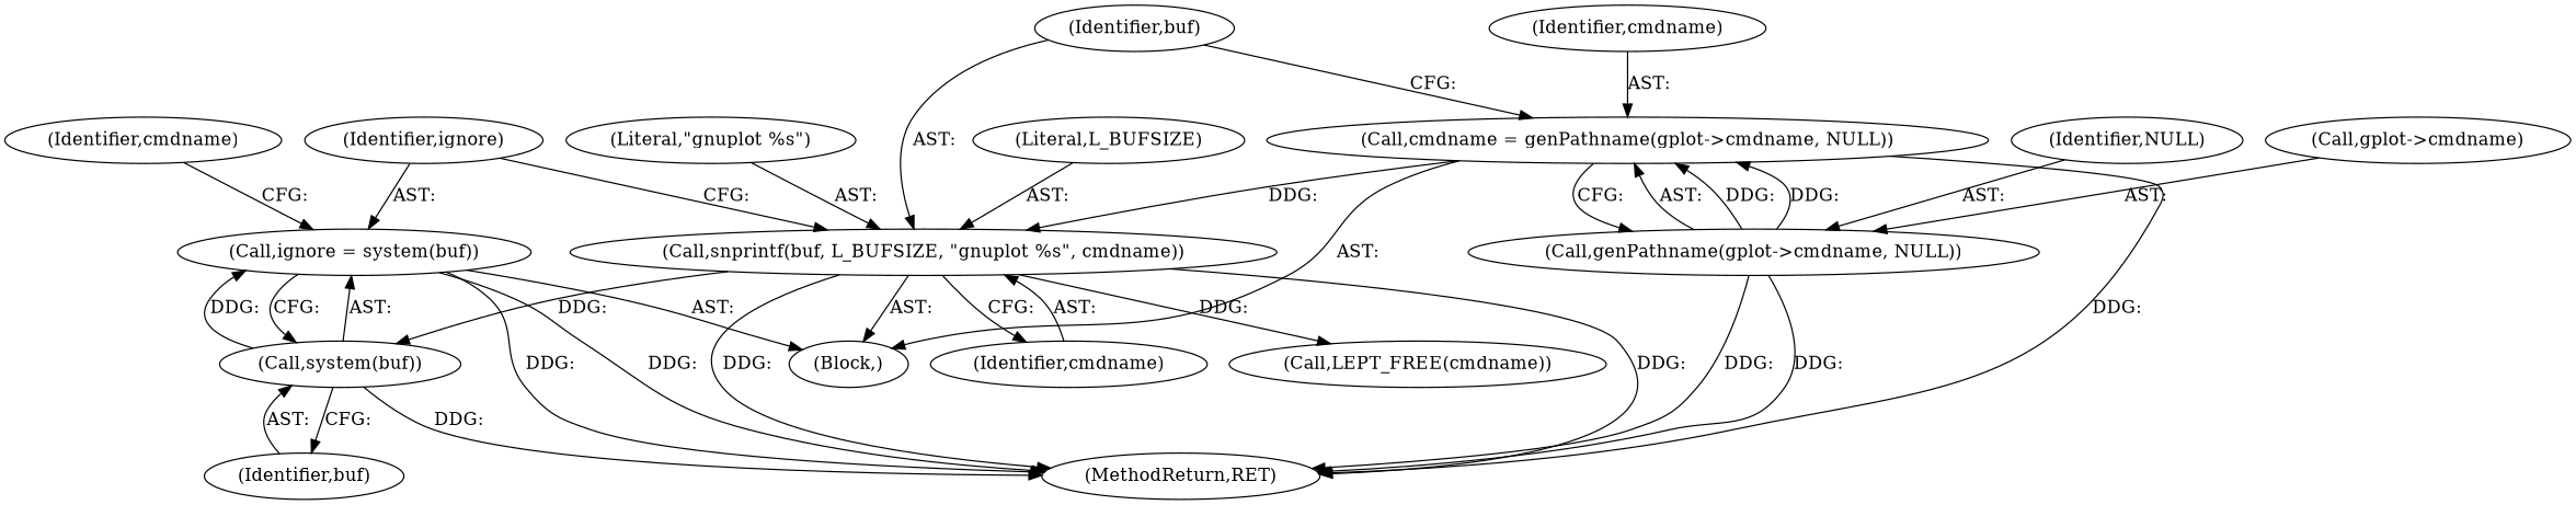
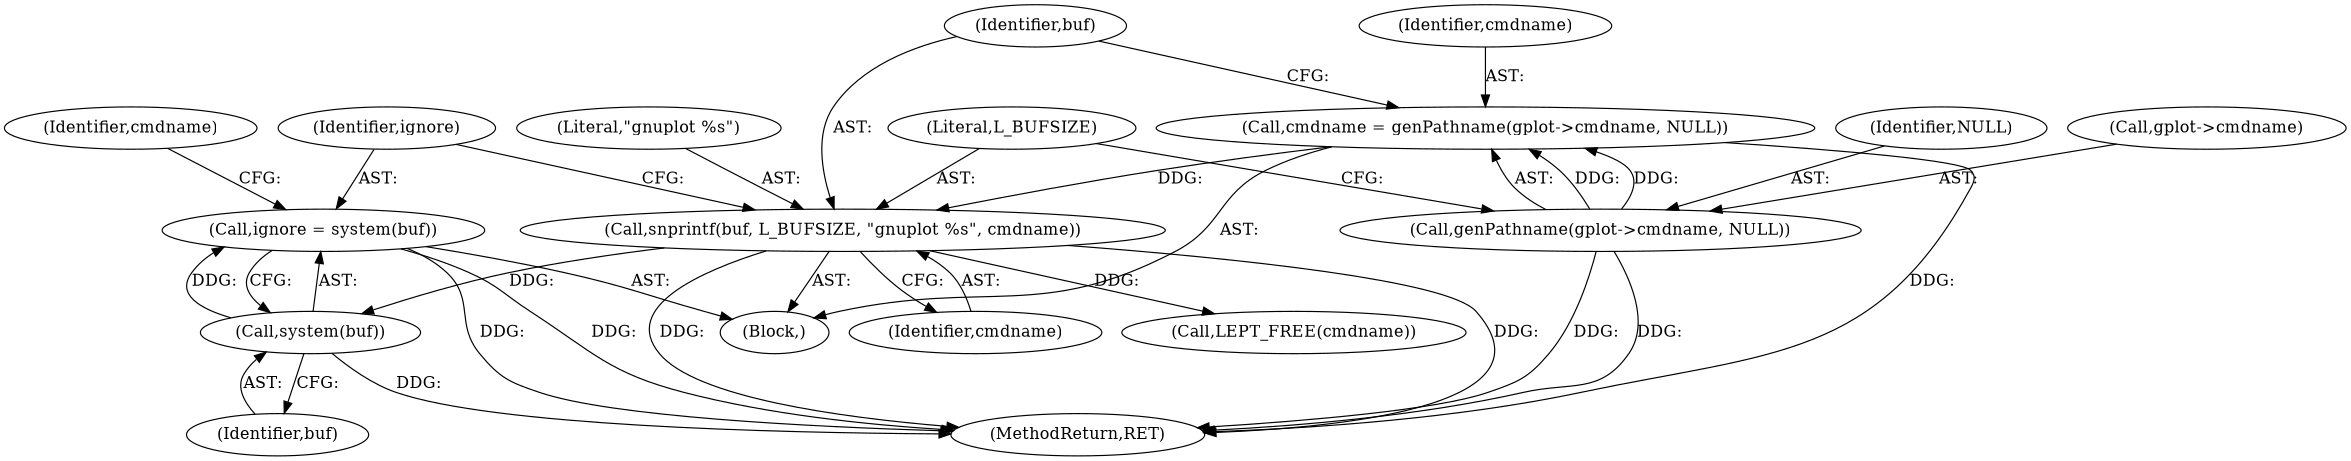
  digraph {
    n1 [label="(Call,ignore = system(buf))"]
    n2 [label="(Call,system(buf))"]
    n3 [label="(MethodReturn,RET)"]
    n4 [label="(Block,)"]
    n5 [label="(Identifier,buf)"]
    n6 [label="(Call,snprintf(buf, L_BUFSIZE, \"gnuplot %s\", cmdname))"]
    n7 [label="(Identifier,cmdname)"]
    n8 [label="(Call,LEPT_FREE(cmdname))"]
    n9 [label="(Call,cmdname = genPathname(gplot->cmdname, NULL))"]
    n10 [label="(Call,genPathname(gplot->cmdname, NULL))"]
    n11 [label="(Identifier,NULL)"]
    n12 [label="(Call,gplot->cmdname)"]
    n13 [label="(Identifier,buf)"]
    n14 [label="(Identifier,ignore)"]
    n15 [label="(Literal,\"gnuplot %s\")"]
    n16 [label="(Identifier,cmdname)"]
    n17 [label="(Identifier,cmdname)"]
    n18 [label="(Literal,L_BUFSIZE)"]
    n1 -> n2 [label="CFG: "]
    n1 -> n3 [label="DDG: "]
    n1 -> n3 [label="DDG: "]
    n1 -> n4 [label="AST: "]
    n2 -> n1 [label="AST: "]
    n2 -> n1 [label="DDG: "]
    n2 -> n3 [label="DDG: "]
    n2 -> n5 [label="CFG: "]
    n5 -> n2 [label="AST: "]
    n6 -> n2 [label="DDG: "]
    n6 -> n3 [label="DDG: "]
    n6 -> n3 [label="DDG: "]
    n6 -> n4 [label="AST: "]
    n6 -> n7 [label="CFG: "]
    n6 -> n8 [label="DDG: "]
    n7 -> n6 [label="AST: "]
    n9 -> n3 [label="DDG: "]
    n9 -> n4 [label="AST: "]
    n9 -> n6 [label="DDG: "]
-   n9 -> n10 [label="CFG: "]
+   n18 -> n10 [label="CFG: "]
    n10 -> n3 [label="DDG: "]
    n10 -> n3 [label="DDG: "]
    n10 -> n9 [label="AST: "]
    n10 -> n9 [label="DDG: "]
    n10 -> n9 [label="DDG: "]
    n11 -> n10 [label="AST: "]
    n12 -> n10 [label="AST: "]
    n13 -> n6 [label="AST: "]
    n13 -> n9 [label="CFG: "]
    n14 -> n1 [label="AST: "]
    n14 -> n6 [label="CFG: "]
    n15 -> n6 [label="AST: "]
    n16 -> n9 [label="AST: "]
    n17 -> n1 [label="CFG: "]
    n18 -> n6 [label="AST: "]
  }
